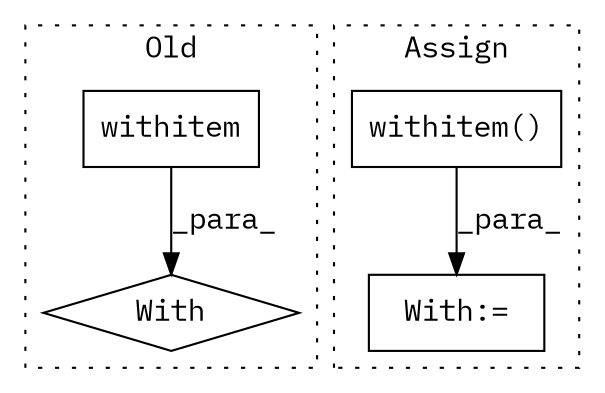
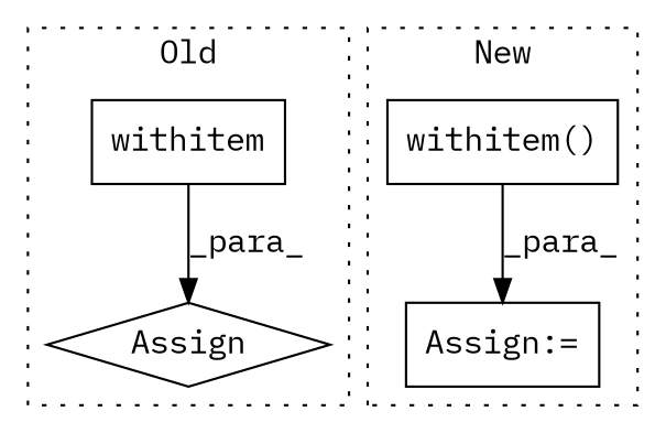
  digraph {
    fontname="IBM Plex Mono"
    node [fontname="IBM Plex Mono" shape=box]
    edge [fontname="IBM Plex Mono"]
-   n1 [a=39 l="5,24" label=With s="3621,3631" shape=diamond]
+   n1 [a=39 l="5,24" label=Assign s="3621,3631" shape=diamond]
    n2 [a=49 l=5 label=withitem s=3626]
    n3 [a=75 l=23 label="withitem()" s=3317]
-   n4 [a=68 l=3 label="With:=" s=3314]
+   n4 [a=68 l=3 label="Assign:=" s=3314]
    subgraph cluster_1 {
      label=Old
      style=dotted
      n1
      n2
    }
    subgraph cluster_2 {
-     label=Assign
+     label=New
      style=dotted
      n3
      n4
    }
    n2 -> n1 [label=_para_]
    n3 -> n4 [label=_para_]
  }
